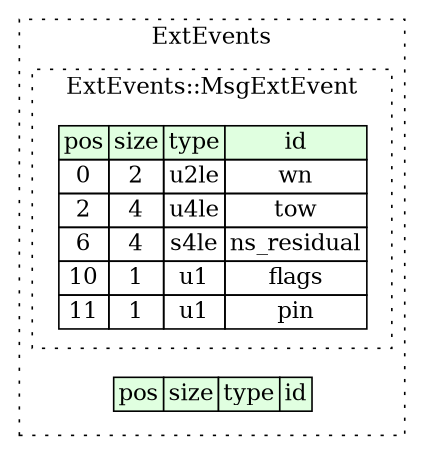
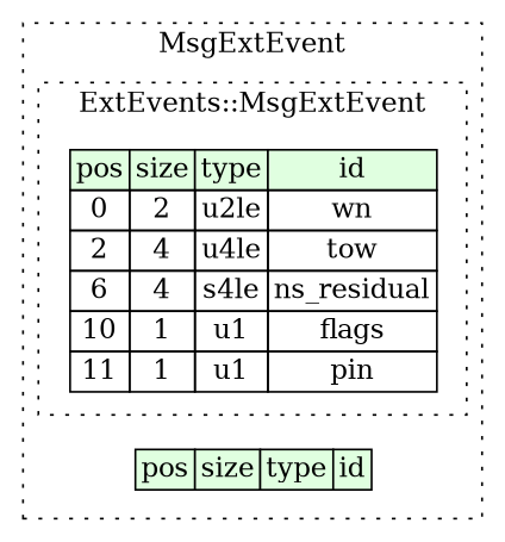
  digraph {
    rankdir=LR
    node [shape=plaintext]
    n1 [label=<<TABLE BORDER="0" CELLBORDER="1" CELLSPACING="0"> 				<TR><TD BGCOLOR="#E0FFE0">pos</TD><TD BGCOLOR="#E0FFE0">size</TD><TD BGCOLOR="#E0FFE0">type</TD><TD BGCOLOR="#E0FFE0">id</TD></TR> 				<TR><TD PORT="wn_pos">0</TD><TD PORT="wn_size">2</TD><TD>u2le</TD><TD PORT="wn_type">wn</TD></TR> 				<TR><TD PORT="tow_pos">2</TD><TD PORT="tow_size">4</TD><TD>u4le</TD><TD PORT="tow_type">tow</TD></TR> 				<TR><TD PORT="ns_residual_pos">6</TD><TD PORT="ns_residual_size">4</TD><TD>s4le</TD><TD PORT="ns_residual_type">ns_residual</TD></TR> 				<TR><TD PORT="flags_pos">10</TD><TD PORT="flags_size">1</TD><TD>u1</TD><TD PORT="flags_type">flags</TD></TR> 				<TR><TD PORT="pin_pos">11</TD><TD PORT="pin_size">1</TD><TD>u1</TD><TD PORT="pin_type">pin</TD></TR> 			</TABLE>>]
    n2 [label=<<TABLE BORDER="0" CELLBORDER="1" CELLSPACING="0"> 			<TR><TD BGCOLOR="#E0FFE0">pos</TD><TD BGCOLOR="#E0FFE0">size</TD><TD BGCOLOR="#E0FFE0">type</TD><TD BGCOLOR="#E0FFE0">id</TD></TR> 		</TABLE>>]
    subgraph cluster_1 {
-     label=ExtEvents
+     label=MsgExtEvent
      style=dotted
      n2
      subgraph cluster_2 {
        label="ExtEvents::MsgExtEvent"
        style=dotted
        n1
      }
    }
  }
